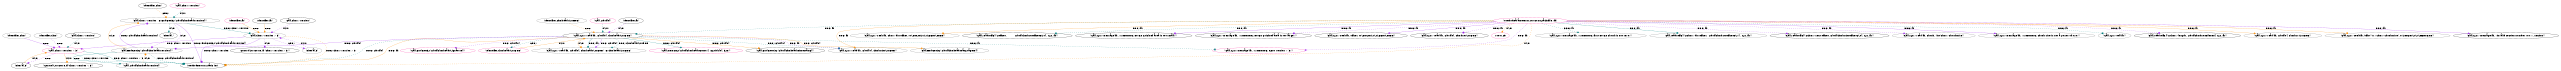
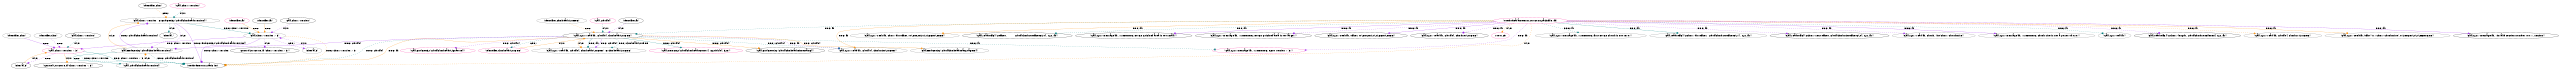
  digraph {
    node [color=black]
    edge [arrowhead=diamond color=purple style=dashed]
    n1 [color=gray40 label="(Call,chm->version > 3)"]
    n2 [color=deeppink label="(Call,chm->version < 3)"]
    n3 [color=gray40 label="(Literal,3)"]
    n4 [label="(ControlStructure,if (chm->version > 3))"]
    n5 [label="(MethodReturn,static int)"]
    n6 [label="(ControlStructure,if (chm->version < 3))"]
    n7 [label="(Literal,3)"]
    n8 [color=gray40 label="(Call,chm->version   = EndGetI32(&buf[chmhead_Version]))"]
    n9 [color=gray40 label="(Call,EndGetI32(&buf[chmhead_Version]))"]
    n10 [label="(Literal,)"]
    n11 [color=gray40 label="(Call,&buf[chmhead_Version])"]
    n12 [label="(Call,sys->read(fh, &buf[0], chmhead_SIZEOF))"]
    n13 [color=gray40 label="(Call,sys->read(fh, &buf[0], chmhead_SIZEOF) != chmhead_SIZEOF)"]
    n14 [color=deeppink label="(Call,memcmp(&buf[chmhead_GUID1], &guids[0], 32L))"]
    n15 [label="(Call,EndGetM32(&buf[chmhead_Timestamp]))"]
    n16 [color=deeppink label="(Call,sys->message(fh, \"WARNING; CHM version > 3\"))"]
    n17 [color=gray40 label="(Call,EndGetI32(&buf[chmhead_LanguageID]))"]
    n18 [color=deeppink label="(Call,EndGetI32(&buf[chmhead_Signature]))"]
    n19 [color=deeppink label="(Identifier,chmhead_SIZEOF)"]
    n20 [color=gray40 label="(Call,sys->read(fh, &buf[0], chmhst3_SIZEOF))"]
    n21 [color=deeppink label="(MethodParameterIn,struct mspack_file *fh)"]
    n22 [color=gray40 label="(Call,sys->message(fh, \"WARNING; first PMGL chunk is not zero\"))"]
    n23 [color=gray40 label="(Call,read_off64(&chm->dir_offset,  &buf[chmhst_OffsetHS1],  sys, fh))"]
    n24 [label="(Call,read_off64(&chm->sec0.offset, &buf[chmhst3_OffsetCS0], sys, fh))"]
    n25 [color=gray40 label="(Call,sys->read(fh, chunk, (int)chm->chunk_size))"]
    n26 [color=gray40 label="(Call,sys->message(fh, \"WARNING; chunk size is not a power of two\"))"]
    n27 [color=gray40 label="(Call,sys->tell(fh))"]
    n28 [label="(Call,read_off64(&chm->length, &buf[chmhs0_FileLen], sys, fh))"]
    n29 [color=gray40 label="(Call,sys->read(fh, &buf[0], chmhs1_SIZEOF))"]
    n30 [color=gray40 label="(Call,sys->seek(fh,(off_t) (x * chm->chunk_size), MSPACK_SYS_SEEK_CUR))"]
    n31 [label="(Call,sys->message(fh, \"invalid section number '%u'.\", section))"]
    n32 [color=gray40 label="(Call,sys->seek(fh, chm->dir_offset, MSPACK_SYS_SEEK_START))"]
    n33 [label="(Call,read_off64(&offset,           &buf[chmhst_OffsetHS0],  sys, fh))"]
    n34 [label="(Call,sys->message(fh, \"WARNING; PMGL quickref area is too small\"))"]
    n35 [label="(Call,sys->message(fh, \"WARNING; PMGL quickref area is too large\"))"]
    n36 [label="(Call,sys->seek(fh, offset, MSPACK_SYS_SEEK_START))"]
    n37 [label="(Call,sys->read(fh, &buf[0], chmhs0_SIZEOF))"]
    1000125 [color=deeppink]
    n39 [label="(Call,chm->version)"]
    n40 [label="(Call,chm->version)"]
    n41 [color=deeppink label="(Identifier,fh)"]
    n42 [color=gray40 label="(Identifier,chm)"]
    n43 [color=gray40 label="(Identifier,chmhead_SIZEOF)"]
    n44 [color=deeppink label="(Call,&buf[0])"]
    n45 [label="(Identifier,fh)"]
    n46 [label="(Identifier,chm)"]
    n47 [color=gray40 label="(Identifier,chm)"]
    n48 [label="(Identifier,fh)"]
    n49 [color=deeppink label="(Call,chm->version)"]
    n1 -> n2 [label="DDG: chm->version" style=solid]
    n1 -> n3 [label="CFG: "]
    n1 -> n4 [arrowhead=box label="AST: "]
    n1 -> n5 [color=darkorange label="DDG: chm->version > 3"]
    n1 -> n5 [arrowhead=box label="DDG: chm->version" style=solid]
    n2 -> n5 [arrowhead=box color=teal label="DDG: chm->version < 3" style=solid]
    n2 -> n5 [arrowhead=box color=teal label="DDG: chm->version"]
    n2 -> n6 [arrowhead=box color=darkorange label="AST: " style=solid]
    n2 -> n7 [label="CFG: "]
    n3 -> n1 [label="AST: "]
    n7 -> n2 [color=darkorange label="AST: " style=solid]
    n8 -> n1 [arrowhead=box color=teal label="DDG: chm->version" style=solid]
    n8 -> n5 [label="DDG: EndGetI32(&buf[chmhead_Version])" style=solid]
    n8 -> n9 [arrowhead=box label="AST: "]
    n8 -> n10 [color=teal label="AST: "]
    n9 -> n5 [arrowhead=box color=teal label="DDG: &buf[chmhead_Version]"]
    n9 -> n8 [arrowhead=box color=darkorange label="AST: " style=solid]
    n9 -> n8 [arrowhead=box label="DDG: &buf[chmhead_Version]" style=solid]
    n9 -> n11 [color=teal label="CFG: " style=solid]
    n11 -> n9 [arrowhead=box color=darkorange label="AST: "]
    n12 -> n5 [color=teal label="DDG: &buf[0]"]
    n12 -> n5 [arrowhead=box color=darkorange label="DDG: fh" style=solid]
    n12 -> n9 [arrowhead=box label="DDG: &buf[0]" style=solid]
    n12 -> n13 [arrowhead=box color=darkorange label="AST: " style=solid]
    n12 -> n13 [arrowhead=box color=teal label="DDG: fh" style=solid]
    n12 -> n13 [label="DDG: &buf[0]" style=solid]
    n12 -> n13 [color=teal label="DDG: chmhead_SIZEOF"]
    n12 -> n14 [color=teal label="DDG: &buf[0]" style=solid]
    n12 -> n15 [arrowhead=box color=darkorange label="DDG: &buf[0]" style=solid]
    n12 -> n16 [arrowhead=box color=teal label="DDG: fh"]
    n12 -> n17 [color=darkorange label="DDG: &buf[0]" style=solid]
    n12 -> n18 [label="DDG: &buf[0]"]
    n12 -> n19 [color=teal label="CFG: "]
    n12 -> n20 [arrowhead=box label="DDG: fh"]
    n12 -> n20 [arrowhead=box color=teal label="DDG: &buf[0]"]
    n19 -> n12 [color=darkorange label="AST: " style=solid]
    n21 -> n5 [arrowhead=box color=darkorange label="AST: "]
    n21 -> n12 [arrowhead=box color=teal label="DDG: fh"]
    n21 -> n16 [label="DDG: fh"]
    n21 -> n20 [color=darkorange label="DDG: fh" style=solid]
    n21 -> n22 [color=teal label="DDG: fh"]
    n21 -> n23 [arrowhead=box color=teal label="DDG: fh" style=solid]
    n21 -> n24 [label="DDG: fh"]
    n21 -> n25 [label="DDG: fh"]
    n21 -> n26 [label="DDG: fh" style=solid]
    n21 -> n27 [arrowhead=box color=teal label="DDG: fh"]
    n21 -> n28 [arrowhead=box label="DDG: fh"]
-   n21 -> n29 [color=darkorange label="DDG: fh" style=solid]
+   n21 -> n29 [color=darkorange label="DDG: fh"]
    n21 -> n30 [arrowhead=box color=darkorange label="DDG: fh" style=solid]
    n21 -> n31 [label="DDG: fh" style=solid]
    n21 -> n32 [arrowhead=box color=darkorange label="DDG: fh" style=solid]
    n21 -> n33 [arrowhead=box color=teal label="DDG: fh"]
    n21 -> n34 [arrowhead=box label="DDG: fh" style=solid]
    n21 -> n35 [arrowhead=box label="DDG: fh"]
    n21 -> n36 [label="DDG: fh" style=solid]
    n21 -> n37 [arrowhead=box label="DDG: fh"]
    n21 -> 1000125 [color=darkorange label="AST: "]
    n39 -> n2 [color=teal label="AST: "]
    n40 -> n1 [label="AST: "]
    n41 -> n1 [color=darkorange label="CFG: " style=solid]
    n42 -> n2 [arrowhead=box label="CFG: " style=solid]
    n43 -> n12 [color=darkorange label="CFG: "]
    n44 -> n12 [color=teal label="AST: "]
    n45 -> n12 [label="AST: "]
    n46 -> n8 [arrowhead=box color=darkorange label="CFG: "]
    n47 -> n2 [label="CFG: "]
    n48 -> n1 [color=darkorange label="CFG: " style=solid]
    n49 -> n8 [arrowhead=box color=teal label="AST: "]
  }
